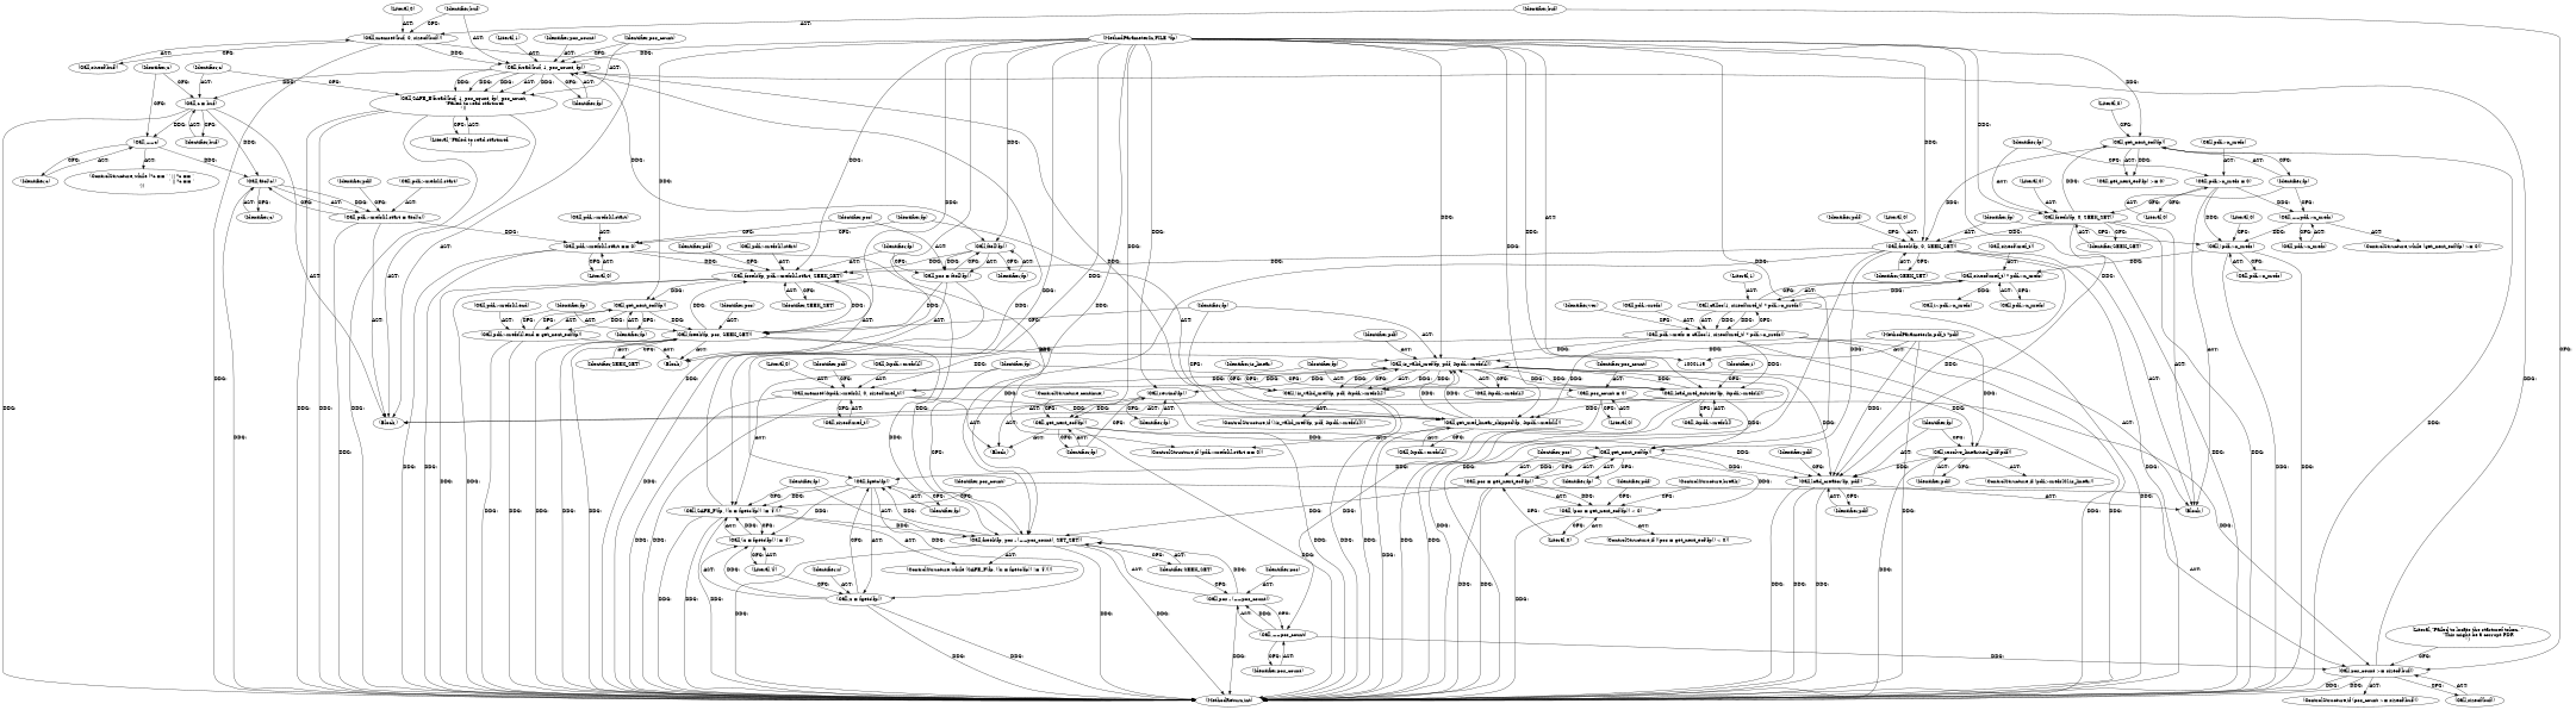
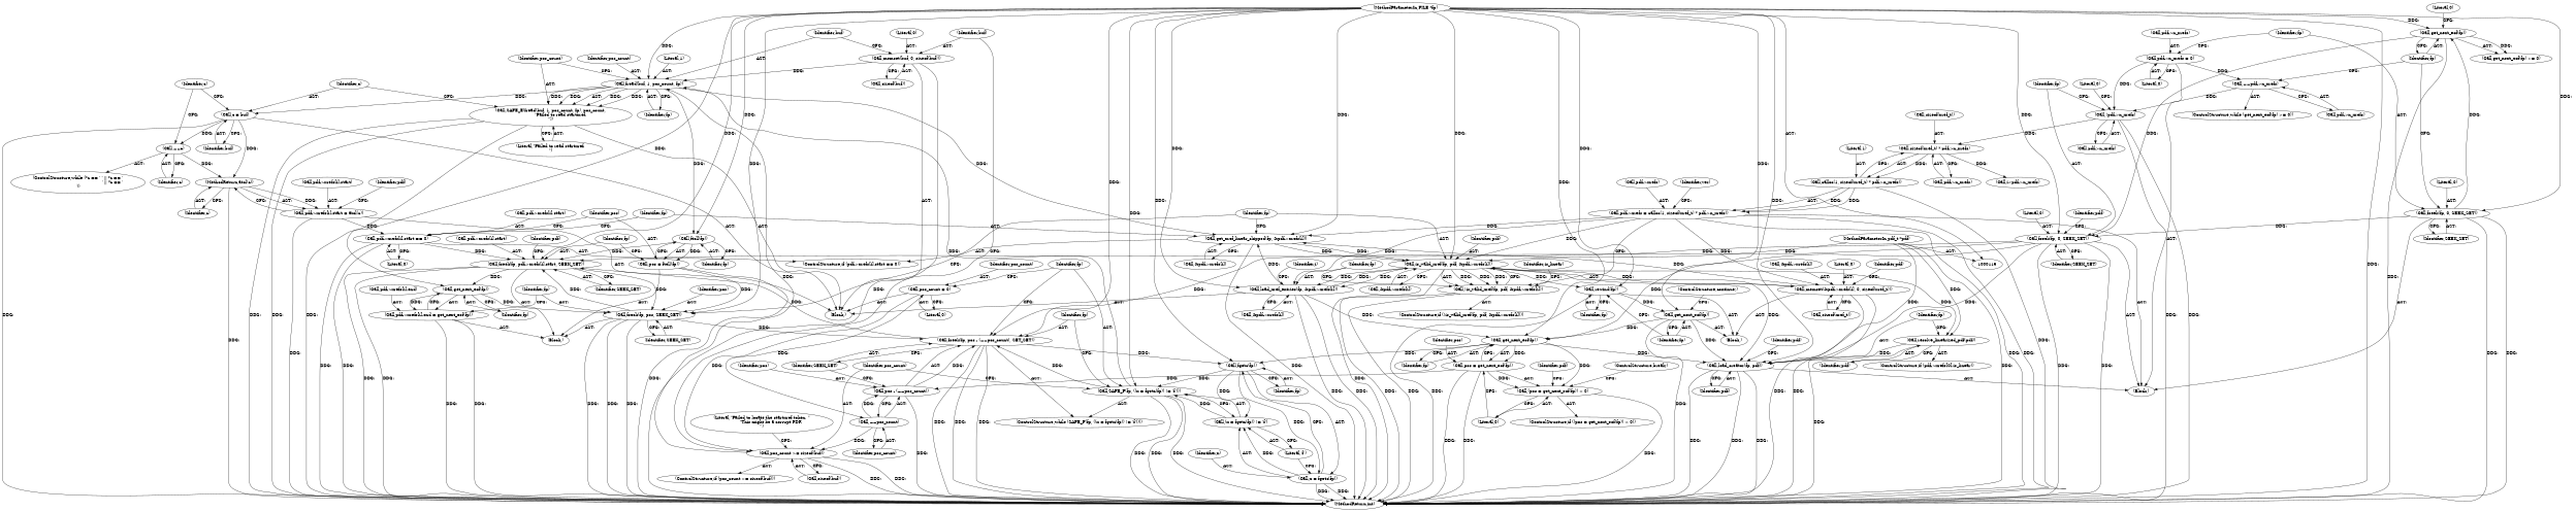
  digraph {
    n1 [label="(Call,fread(buf, 1, pos_count, fp))"]
    n2 [label="(Call,ftell(fp))"]
    n3 [label="(Call,c = buf)"]
    n4 [label="(Call,get_xref_linear_skipped(fp, &pdf->xrefs[i]))"]
    n5 [label="(Call,SAFE_E(fread(buf, 1, pos_count, fp), pos_count,\n               \"Failed to read startxref.\n\"))"]
    n6 [label="(Identifier,fp)"]
    n7 [label="(Call,fseek(fp, pdf->xrefs[i].start, SEEK_SET))"]
    n8 [label="(Call,pos = ftell(fp))"]
    n9 [label="(Identifier,fp)"]
    n10 [label="(MethodReturn,int)"]
    n11 [label="(Block,)"]
-   n12 [label="(Call,atol(c))"]
+   n12 [label="(MethodReturn,atol(c))"]
    n13 [label="(Call,++c)"]
    n14 [label="(Identifier,buf)"]
    n15 [label="(Call,is_valid_xref(fp, pdf, &pdf->xrefs[i]))"]
    n16 [label="(ControlStructure,if (pdf->xrefs[i].start == 0))"]
    n17 [label="(Call,&pdf->xrefs[i])"]
    n18 [label="(Literal,\"Failed to read startxref.\n\")"]
    n19 [label="(Call,memset(buf, 0, sizeof(buf)))"]
    n20 [label="(Call,sizeof(buf))"]
    n21 [label="(Call,pos_count >= sizeof(buf))"]
    n22 [label="(Call,sizeof(buf))"]
    n23 [label="(ControlStructure,if (pos_count >= sizeof(buf)))"]
    n24 [label="(Call,++pos_count)"]
    n25 [label="(Call,pos - (++pos_count))"]
    n26 [label="(Identifier,pos_count)"]
    n27 [label="(Call,fseek(fp, pos - (++pos_count), SET_SET))"]
    n28 [label="(Call,pos_count = 0)"]
    n29 [label="(Literal,0)"]
    n30 [label="(Call,SAFE_F(fp, ((x = fgetc(fp)) != 'f')))"]
    n31 [label="(Call,(x = fgetc(fp)) != 'f')"]
    n32 [label="(ControlStructure,while (SAFE_F(fp, ((x = fgetc(fp)) != 'f'))))"]
    n33 [label="(Call,fgetc(fp))"]
    n34 [label="(Identifier,SEEK_SET)"]
    n35 [label="(Literal,'f')"]
    n36 [label="(Call,x = fgetc(fp))"]
    n37 [label="(Identifier,fp)"]
    n38 [label="(Call,fseek(fp, pos, SEEK_SET))"]
    n39 [label="(Call,get_next_eof(fp))"]
    n40 [label="(Block,)"]
    n41 [label="(Identifier,SEEK_SET)"]
    n42 [label="(MethodParameterIn,FILE *fp)"]
    n43 [label="(Call,get_next_eof(fp))"]
    n44 [label="(Call,get_next_eof(fp))"]
    n45 [label="(Call,rewind(fp))"]
    n46 [label="(Call,fseek(fp, 0, SEEK_SET))"]
    n47 [label="(Call,get_next_eof(fp))"]
    n48 [label="(Call,fseek(fp, 0, SEEK_SET))"]
    n49 [label="(Call,load_xref_entries(fp, &pdf->xrefs[i]))"]
    n50 [label="(Call,load_creator(fp, pdf))"]
    1000115
    n52 [label="(Call,pos = get_next_eof(fp))"]
    n53 [label="(Call,(pos = get_next_eof(fp)) < 0)"]
    n54 [label="(Identifier,fp)"]
    n55 [label="(Identifier,fp)"]
    n56 [label="(Block,)"]
    n57 [label="(Identifier,fp)"]
    n58 [label="(Call,memset(&pdf->xrefs[i], 0, sizeof(xref_t)))"]
    n59 [label="(Call,!is_valid_xref(fp, pdf, &pdf->xrefs[i]))"]
    n60 [label="(Call,resolve_linearized_pdf(pdf))"]
    n61 [label="(Call,&pdf->xrefs[i])"]
    n62 [label="(Identifier,SEEK_SET)"]
    n63 [label="(Call,pdf->xrefs[i].end = get_next_eof(fp))"]
    n64 [label="(Identifier,fp)"]
    n65 [label="(Block,)"]
    n66 [label="(Identifier,SEEK_SET)"]
    n67 [label="(Identifier,fp)"]
    n68 [label="(Call,get_next_eof(fp) >= 0)"]
    n69 [label="(Identifier,SEEK_SET)"]
    n70 [label="(Call,&pdf->xrefs[i])"]
    n71 [label="(Identifier,pdf)"]
    n72 [label="(ControlStructure,if ((pos = get_next_eof(fp)) < 0))"]
    n73 [label="(Literal,0)"]
    n74 [label="(Call,sizeof(xref_t))"]
    n75 [label="(ControlStructure,if (!is_valid_xref(fp, pdf, &pdf->xrefs[i])))"]
    n76 [label="(ControlStructure,if (pdf->xrefs[0].is_linear))"]
    n77 [label="(Identifier,pdf)"]
    n78 [label="(Call,pdf->xrefs[i].start == 0)"]
    n79 [label="(Literal,0)"]
    n80 [label="(Call,pdf->xrefs[i].start = atol(c))"]
    n81 [label="(Identifier,c)"]
    n82 [label="(ControlStructure,while (*c == ' ' || *c == '\n' || *c == '\r'))"]
    n83 [label="(Identifier,c)"]
    n84 [label="(Call,++pdf->n_xrefs)"]
    n85 [label="(Call,pdf->xrefs = calloc(1, sizeof(xref_t) * pdf->n_xrefs))"]
    n86 [label="(Call,calloc(1, sizeof(xref_t) * pdf->n_xrefs))"]
    n87 [label="(Call,sizeof(xref_t) * pdf->n_xrefs)"]
    n88 [label="(Call,i<pdf->n_xrefs)"]
    n89 [label="(Call,pdf->n_xrefs)"]
    n90 [label="(Call,!pdf->n_xrefs)"]
    n91 [label="(Call,pdf->n_xrefs)"]
    n92 [label="(Call,pdf->n_xrefs)"]
    n93 [label="(ControlStructure,while (get_next_eof(fp) >= 0))"]
    n94 [label="(Call,pdf->n_xrefs = 0)"]
    n95 [label="(Literal,0)"]
    n96 [label="(MethodParameterIn,pdf_t *pdf)"]
    n97 [label="(Literal,1)"]
    n98 [label="(Identifier,pos_count)"]
    n99 [label="(Identifier,pdf)"]
    n100 [label="(Literal,0)"]
    n101 [label="(Identifier,x)"]
    n102 [label="(Identifier,pos)"]
    n103 [label="(Identifier,fp)"]
    n104 [label="(Identifier,fp)"]
    n105 [label="(Identifier,buf)"]
    n106 [label="(Literal,0)"]
    n107 [label="(Identifier,fp)"]
    n108 [label="(Identifier,fp)"]
    n109 [label="(Literal,0)"]
    n110 [label="(Literal,0)"]
    n111 [label="(Identifier,fp)"]
    n112 [label="(Identifier,pos_count)"]
    n113 [label="(Identifier,c)"]
    n114 [label="(Identifier,pos)"]
    n115 [label="(Identifier,pos)"]
    n116 [label="(Identifier,pdf)"]
    n117 [label="(Literal,1)"]
    n118 [label="(Identifier,fp)"]
    n119 [label="(Call,pdf->xrefs)"]
    n120 [label="(Identifier,pos_count)"]
    n121 [label="(Identifier,fp)"]
    n122 [label="(Call,pdf->xrefs[i].start)"]
    n123 [label="(Identifier,pdf)"]
    n124 [label="(Call,pdf->xrefs[i].start)"]
    n125 [label="(Literal,0)"]
    n126 [label="(Literal,\"Failed to locate the startxref token. \"\n              \"This might be a corrupt PDF.\n\")"]
    n127 [label="(Identifier,pdf)"]
    n128 [label="(Call,pdf->n_xrefs)"]
    n129 [label="(Identifier,pdf)"]
    n130 [label="(Call,&pdf->xrefs[i])"]
    n131 [label="(Identifier,pdf)"]
    n132 [label="(Identifier,is_linear)"]
    n133 [label="(Call,pdf->xrefs[i].start)"]
    n134 [label="(Identifier,fp)"]
    n135 [label="(ControlStructure,continue;)"]
    n136 [label="(Identifier,c)"]
    n137 [label="(Call,sizeof(xref_t))"]
    n138 [label="(Identifier,pdf)"]
    n139 [label="(Identifier,pos_count)"]
    n140 [label="(Identifier,i)"]
    n141 [label="(Literal,0)"]
    n142 [label="(Identifier,pos)"]
    n143 [label="(Call,pdf->xrefs[i].end)"]
    n144 [label="(Identifier,fp)"]
    n145 [label="(Identifier,buf)"]
    n146 [label="(Identifier,ver)"]
    n147 [label="(ControlStructure,break;)"]
    n148 [label="(Identifier,fp)"]
    n1 -> n2 [label="DDG: "]
    n1 -> n3 [label="DDG: "]
    n1 -> n4 [label="DDG: "]
    n1 -> n5 [label="AST: "]
    n1 -> n5 [label="DDG: "]
    n1 -> n5 [label="DDG: "]
    n1 -> n5 [label="DDG: "]
    n1 -> n5 [label="DDG: "]
    n1 -> n6 [label="CFG: "]
    n2 -> n7 [label="DDG: "]
    n2 -> n8 [label="AST: "]
    n2 -> n8 [label="DDG: "]
    n2 -> n9 [label="CFG: "]
    n3 -> n10 [label="DDG: "]
    n3 -> n11 [label="AST: "]
    n3 -> n12 [label="DDG: "]
    n3 -> n13 [label="DDG: "]
    n3 -> n14 [label="CFG: "]
    n4 -> n10 [label="DDG: "]
    n4 -> n15 [label="DDG: "]
    n4 -> n15 [label="DDG: "]
    n4 -> n16 [label="AST: "]
    n4 -> n17 [label="CFG: "]
    n5 -> n10 [label="DDG: "]
    n5 -> n10 [label="DDG: "]
    n5 -> n10 [label="DDG: "]
    n5 -> n11 [label="AST: "]
    n5 -> n18 [label="CFG: "]
    n6 -> n1 [label="AST: "]
    n7 -> n10 [label="DDG: "]
    n7 -> n10 [label="DDG: "]
    n7 -> n38 [label="DDG: "]
    n7 -> n39 [label="DDG: "]
    n7 -> n40 [label="AST: "]
    n7 -> n41 [label="CFG: "]
    n8 -> n2 [label="CFG: "]
    n8 -> n10 [label="DDG: "]
    n8 -> n38 [label="DDG: "]
    n8 -> n40 [label="AST: "]
    n9 -> n2 [label="AST: "]
    n12 -> n10 [label="DDG: "]
    n12 -> n80 [label="AST: "]
    n12 -> n80 [label="DDG: "]
    n12 -> n81 [label="CFG: "]
    n13 -> n12 [label="DDG: "]
    n13 -> n82 [label="AST: "]
    n13 -> n83 [label="CFG: "]
    n14 -> n3 [label="AST: "]
    n15 -> n10 [label="DDG: "]
    n15 -> n45 [label="DDG: "]
    n15 -> n49 [label="DDG: "]
    n15 -> n49 [label="DDG: "]
    n15 -> n50 [label="DDG: "]
    n15 -> n58 [label="DDG: "]
    n15 -> n59 [label="AST: "]
    n15 -> n59 [label="DDG: "]
    n15 -> n59 [label="DDG: "]
    n15 -> n59 [label="DDG: "]
    n15 -> n60 [label="DDG: "]
    n15 -> n61 [label="CFG: "]
    n17 -> n4 [label="AST: "]
    n18 -> n5 [label="AST: "]
    n19 -> n1 [label="DDG: "]
    n19 -> n10 [label="DDG: "]
    n19 -> n11 [label="AST: "]
    n19 -> n20 [label="CFG: "]
    n20 -> n19 [label="AST: "]
    n21 -> n1 [label="DDG: "]
    n21 -> n10 [label="DDG: "]
    n21 -> n10 [label="DDG: "]
    n21 -> n22 [label="CFG: "]
    n21 -> n23 [label="AST: "]
    n22 -> n21 [label="AST: "]
    n24 -> n21 [label="DDG: "]
    n24 -> n25 [label="AST: "]
    n24 -> n25 [label="DDG: "]
    n24 -> n26 [label="CFG: "]
    n25 -> n10 [label="DDG: "]
    n25 -> n24 [label="CFG: "]
    n25 -> n27 [label="AST: "]
    n25 -> n27 [label="DDG: "]
    n26 -> n24 [label="AST: "]
    n27 -> n7 [label="DDG: "]
    n27 -> n10 [label="DDG: "]
    n27 -> n10 [label="DDG: "]
    n27 -> n10 [label="DDG: "]
    n27 -> n32 [label="AST: "]
    n27 -> n33 [label="DDG: "]
    n27 -> n34 [label="CFG: "]
    n28 -> n11 [label="AST: "]
    n28 -> n21 [label="DDG: "]
    n28 -> n24 [label="DDG: "]
    n28 -> n29 [label="CFG: "]
    n29 -> n28 [label="AST: "]
    n30 -> n1 [label="DDG: "]
    n30 -> n10 [label="DDG: "]
    n30 -> n10 [label="DDG: "]
    n30 -> n10 [label="DDG: "]
    n30 -> n27 [label="DDG: "]
    n30 -> n31 [label="CFG: "]
    n30 -> n32 [label="AST: "]
    n31 -> n30 [label="AST: "]
    n31 -> n30 [label="DDG: "]
    n31 -> n35 [label="CFG: "]
    n33 -> n30 [label="DDG: "]
    n33 -> n31 [label="DDG: "]
    n33 -> n36 [label="AST: "]
    n33 -> n36 [label="DDG: "]
    n33 -> n37 [label="CFG: "]
    n34 -> n25 [label="CFG: "]
    n34 -> n27 [label="AST: "]
    n35 -> n31 [label="AST: "]
    n35 -> n36 [label="CFG: "]
    n36 -> n10 [label="DDG: "]
    n36 -> n10 [label="DDG: "]
    n36 -> n31 [label="AST: "]
    n36 -> n31 [label="DDG: "]
    n36 -> n33 [label="CFG: "]
    n37 -> n33 [label="AST: "]
    n38 -> n7 [label="DDG: "]
    n38 -> n10 [label="DDG: "]
    n38 -> n10 [label="DDG: "]
    n38 -> n10 [label="DDG: "]
-   n38 -> n15 [label="DDG: "]
    n38 -> n27 [label="DDG: "]
    n38 -> n40 [label="AST: "]
    n38 -> n62 [label="CFG: "]
    n39 -> n38 [label="DDG: "]
    n39 -> n63 [label="AST: "]
    n39 -> n63 [label="DDG: "]
    n39 -> n64 [label="CFG: "]
    n41 -> n7 [label="AST: "]
    n42 -> n1 [label="DDG: "]
    n42 -> n2 [label="DDG: "]
    n42 -> n4 [label="DDG: "]
    n42 -> n7 [label="DDG: "]
    n42 -> n10 [label="DDG: "]
    n42 -> n15 [label="DDG: "]
    n42 -> n27 [label="DDG: "]
    n42 -> n30 [label="DDG: "]
    n42 -> n33 [label="DDG: "]
    n42 -> n38 [label="DDG: "]
    n42 -> n39 [label="DDG: "]
    n42 -> n43 [label="DDG: "]
    n42 -> n44 [label="DDG: "]
    n42 -> n45 [label="DDG: "]
    n42 -> n46 [label="DDG: "]
    n42 -> n47 [label="DDG: "]
    n42 -> n48 [label="DDG: "]
    n42 -> n49 [label="DDG: "]
    n42 -> n50 [label="DDG: "]
    n42 -> 1000115 [label="AST: "]
    n43 -> n33 [label="DDG: "]
    n43 -> n50 [label="DDG: "]
    n43 -> n52 [label="AST: "]
    n43 -> n52 [label="DDG: "]
    n43 -> n53 [label="DDG: "]
    n43 -> n54 [label="CFG: "]
    n44 -> n10 [label="DDG: "]
    n44 -> n43 [label="DDG: "]
    n44 -> n50 [label="DDG: "]
    n44 -> n55 [label="CFG: "]
    n44 -> n56 [label="AST: "]
    n45 -> n10 [label="DDG: "]
    n45 -> n44 [label="DDG: "]
    n45 -> n56 [label="AST: "]
    n45 -> n57 [label="CFG: "]
    n46 -> n7 [label="DDG: "]
    n46 -> n10 [label="DDG: "]
    n46 -> n10 [label="DDG: "]
    n46 -> n27 [label="DDG: "]
    n46 -> n43 [label="DDG: "]
    n46 -> n50 [label="DDG: "]
    n46 -> n65 [label="AST: "]
    n46 -> n66 [label="CFG: "]
    n47 -> n10 [label="DDG: "]
    n47 -> n46 [label="DDG: "]
    n47 -> n67 [label="CFG: "]
    n47 -> n68 [label="AST: "]
    n47 -> n68 [label="DDG: "]
    n48 -> n10 [label="DDG: "]
    n48 -> n10 [label="DDG: "]
    n48 -> n46 [label="DDG: "]
    n48 -> n47 [label="DDG: "]
    n48 -> n65 [label="AST: "]
    n48 -> n69 [label="CFG: "]
    n49 -> n4 [label="DDG: "]
    n49 -> n10 [label="DDG: "]
    n49 -> n10 [label="DDG: "]
    n49 -> n11 [label="AST: "]
    n49 -> n15 [label="DDG: "]
    n49 -> n43 [label="DDG: "]
    n49 -> n70 [label="CFG: "]
    n50 -> n10 [label="DDG: "]
    n50 -> n10 [label="DDG: "]
    n50 -> n10 [label="DDG: "]
    n50 -> n65 [label="AST: "]
    n50 -> n71 [label="CFG: "]
    n52 -> n10 [label="DDG: "]
    n52 -> n10 [label="DDG: "]
-   n52 -> n27 [label="DDG: "]
+   n52 -> n25 [label="DDG: "]
    n52 -> n43 [label="CFG: "]
    n52 -> n53 [label="AST: "]
    n52 -> n53 [label="DDG: "]
    n53 -> n10 [label="DDG: "]
    n53 -> n72 [label="AST: "]
    n53 -> n73 [label="CFG: "]
    n54 -> n43 [label="AST: "]
    n55 -> n44 [label="AST: "]
    n55 -> n45 [label="CFG: "]
    n57 -> n45 [label="AST: "]
    n58 -> n4 [label="DDG: "]
    n58 -> n10 [label="DDG: "]
    n58 -> n10 [label="DDG: "]
-   n58 -> n15 [label="DDG: "]
+   n58 -> n15 [label="AST: "]
    n58 -> n56 [label="AST: "]
    n58 -> n74 [label="CFG: "]
    n59 -> n10 [label="DDG: "]
    n59 -> n10 [label="DDG: "]
    n59 -> n15 [label="CFG: "]
    n59 -> n75 [label="AST: "]
    n60 -> n10 [label="DDG: "]
    n60 -> n50 [label="DDG: "]
    n60 -> n76 [label="AST: "]
    n60 -> n77 [label="CFG: "]
    n61 -> n15 [label="AST: "]
    n62 -> n38 [label="AST: "]
    n63 -> n10 [label="DDG: "]
    n63 -> n10 [label="DDG: "]
    n63 -> n39 [label="CFG: "]
    n63 -> n40 [label="AST: "]
    n64 -> n39 [label="AST: "]
    n66 -> n46 [label="AST: "]
    n67 -> n47 [label="AST: "]
    n67 -> n48 [label="CFG: "]
    n67 -> n84 [label="CFG: "]
    n69 -> n48 [label="AST: "]
    n70 -> n49 [label="AST: "]
    n71 -> n50 [label="AST: "]
    n73 -> n52 [label="CFG: "]
    n73 -> n53 [label="AST: "]
    n74 -> n58 [label="AST: "]
    n77 -> n60 [label="AST: "]
    n78 -> n7 [label="DDG: "]
    n78 -> n10 [label="DDG: "]
    n78 -> n10 [label="DDG: "]
    n78 -> n16 [label="AST: "]
    n78 -> n79 [label="CFG: "]
    n79 -> n78 [label="AST: "]
    n80 -> n10 [label="DDG: "]
    n80 -> n11 [label="AST: "]
    n80 -> n12 [label="CFG: "]
    n80 -> n78 [label="DDG: "]
    n81 -> n12 [label="AST: "]
    n83 -> n13 [label="AST: "]
    n84 -> n90 [label="DDG: "]
    n84 -> n92 [label="CFG: "]
    n84 -> n93 [label="AST: "]
    n85 -> n4 [label="DDG: "]
    n85 -> n10 [label="DDG: "]
    n85 -> n10 [label="DDG: "]
    n85 -> n15 [label="DDG: "]
    n85 -> n49 [label="DDG: "]
    n85 -> n58 [label="DDG: "]
    n85 -> n65 [label="AST: "]
-   n85 -> n86 [label="CFG: "]
+   n85 -> n59 [label="CFG: "]
    n86 -> n10 [label="DDG: "]
    n86 -> n85 [label="AST: "]
    n86 -> n85 [label="DDG: "]
    n86 -> n85 [label="DDG: "]
    n86 -> n87 [label="CFG: "]
    n87 -> n86 [label="AST: "]
    n87 -> n86 [label="DDG: "]
    n87 -> n88 [label="DDG: "]
    n87 -> n89 [label="CFG: "]
    n89 -> n87 [label="AST: "]
    n90 -> n10 [label="DDG: "]
    n90 -> n10 [label="DDG: "]
    n90 -> n87 [label="DDG: "]
    n90 -> n91 [label="CFG: "]
    n91 -> n90 [label="AST: "]
    n92 -> n84 [label="AST: "]
    n94 -> n65 [label="AST: "]
    n94 -> n84 [label="DDG: "]
    n94 -> n90 [label="DDG: "]
    n94 -> n95 [label="CFG: "]
    n95 -> n94 [label="AST: "]
    n96 -> n10 [label="DDG: "]
    n96 -> n15 [label="DDG: "]
    n96 -> n50 [label="DDG: "]
    n96 -> 1000115 [label="AST: "]
    n96 -> n60 [label="DDG: "]
    n97 -> n1 [label="AST: "]
    n98 -> n1 [label="AST: "]
    n99 -> n7 [label="CFG: "]
    n100 -> n48 [label="AST: "]
    n101 -> n36 [label="AST: "]
    n102 -> n25 [label="AST: "]
    n103 -> n46 [label="AST: "]
    n103 -> n90 [label="CFG: "]
    n104 -> n27 [label="AST: "]
    n104 -> n30 [label="CFG: "]
    n105 -> n1 [label="AST: "]
    n105 -> n19 [label="CFG: "]
    n106 -> n90 [label="CFG: "]
    n107 -> n27 [label="CFG: "]
    n107 -> n28 [label="CFG: "]
    n107 -> n30 [label="AST: "]
    n108 -> n4 [label="CFG: "]
    n108 -> n15 [label="AST: "]
    n108 -> n38 [label="CFG: "]
    n109 -> n19 [label="AST: "]
    n110 -> n47 [label="CFG: "]
    n111 -> n49 [label="AST: "]
    n111 -> n59 [label="CFG: "]
    n112 -> n28 [label="AST: "]
    n113 -> n3 [label="AST: "]
    n113 -> n5 [label="CFG: "]
    n114 -> n38 [label="AST: "]
    n115 -> n52 [label="AST: "]
    n116 -> n46 [label="CFG: "]
    n117 -> n86 [label="AST: "]
    n118 -> n48 [label="AST: "]
    n118 -> n94 [label="CFG: "]
    n119 -> n85 [label="AST: "]
    n120 -> n1 [label="CFG: "]
    n120 -> n5 [label="AST: "]
    n121 -> n4 [label="AST: "]
    n121 -> n78 [label="CFG: "]
    n122 -> n78 [label="AST: "]
    n123 -> n58 [label="CFG: "]
    n124 -> n7 [label="AST: "]
    n125 -> n46 [label="AST: "]
    n126 -> n21 [label="CFG: "]
    n127 -> n50 [label="CFG: "]
    n128 -> n94 [label="AST: "]
    n129 -> n80 [label="CFG: "]
    n130 -> n58 [label="AST: "]
    n131 -> n15 [label="AST: "]
    n132 -> n59 [label="CFG: "]
    n133 -> n80 [label="AST: "]
    n134 -> n50 [label="AST: "]
    n134 -> n60 [label="CFG: "]
    n135 -> n44 [label="CFG: "]
    n136 -> n3 [label="CFG: "]
    n136 -> n13 [label="CFG: "]
    n137 -> n87 [label="AST: "]
    n138 -> n53 [label="CFG: "]
    n139 -> n21 [label="AST: "]
    n139 -> n30 [label="CFG: "]
    n140 -> n49 [label="CFG: "]
    n141 -> n58 [label="AST: "]
    n142 -> n8 [label="AST: "]
    n142 -> n78 [label="CFG: "]
    n143 -> n63 [label="AST: "]
    n144 -> n38 [label="AST: "]
    n144 -> n63 [label="CFG: "]
    n145 -> n19 [label="AST: "]
    n145 -> n21 [label="CFG: "]
    n146 -> n85 [label="CFG: "]
    n147 -> n53 [label="CFG: "]
    n148 -> n7 [label="AST: "]
    n148 -> n8 [label="CFG: "]
  }
